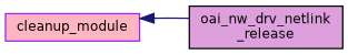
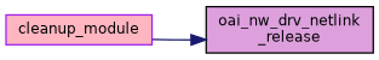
  digraph {
    rankdir=RL
    node [fontname=Helvetica fontsize=10 shape=record style=filled]
    n1 [color=black fillcolor=plum fontcolor=black height=0.2 label="oai_nw_drv_netlink\l_release" width=0.4]
    n2 [color=purple fillcolor=lightpink height=0.2 label=cleanup_module width=0.4]
-   n2 -> n1 [color=midnightblue dir=back fontname=Helvetica fontsize=10 labelfontname=Helvetica labelfontsize=10 style=solid]
+   n1 -> n2 [color=midnightblue dir=back fontname=Helvetica fontsize=10 labelfontname=Helvetica labelfontsize=10 style=solid]
  }
